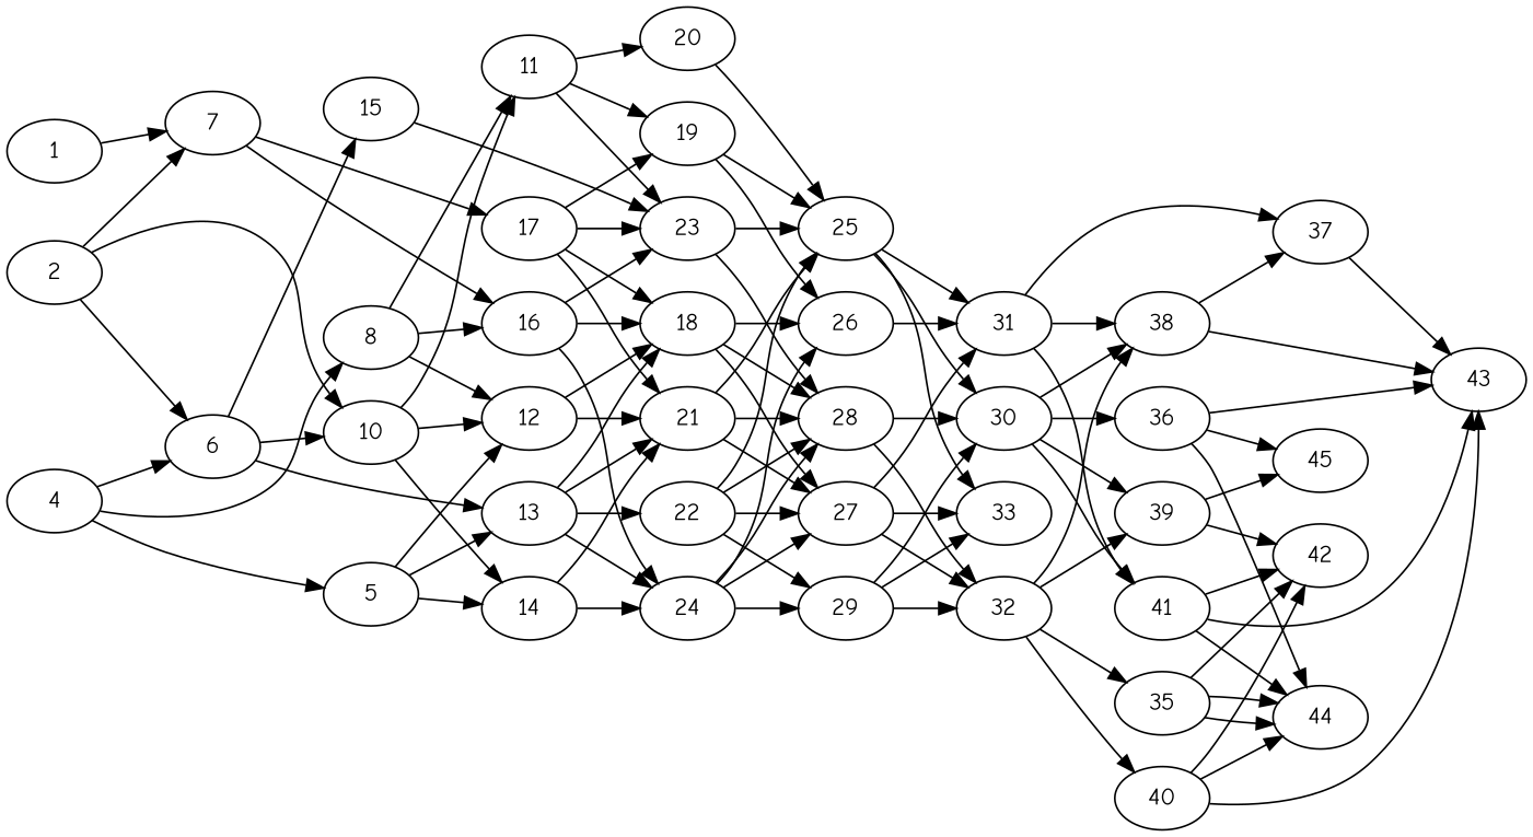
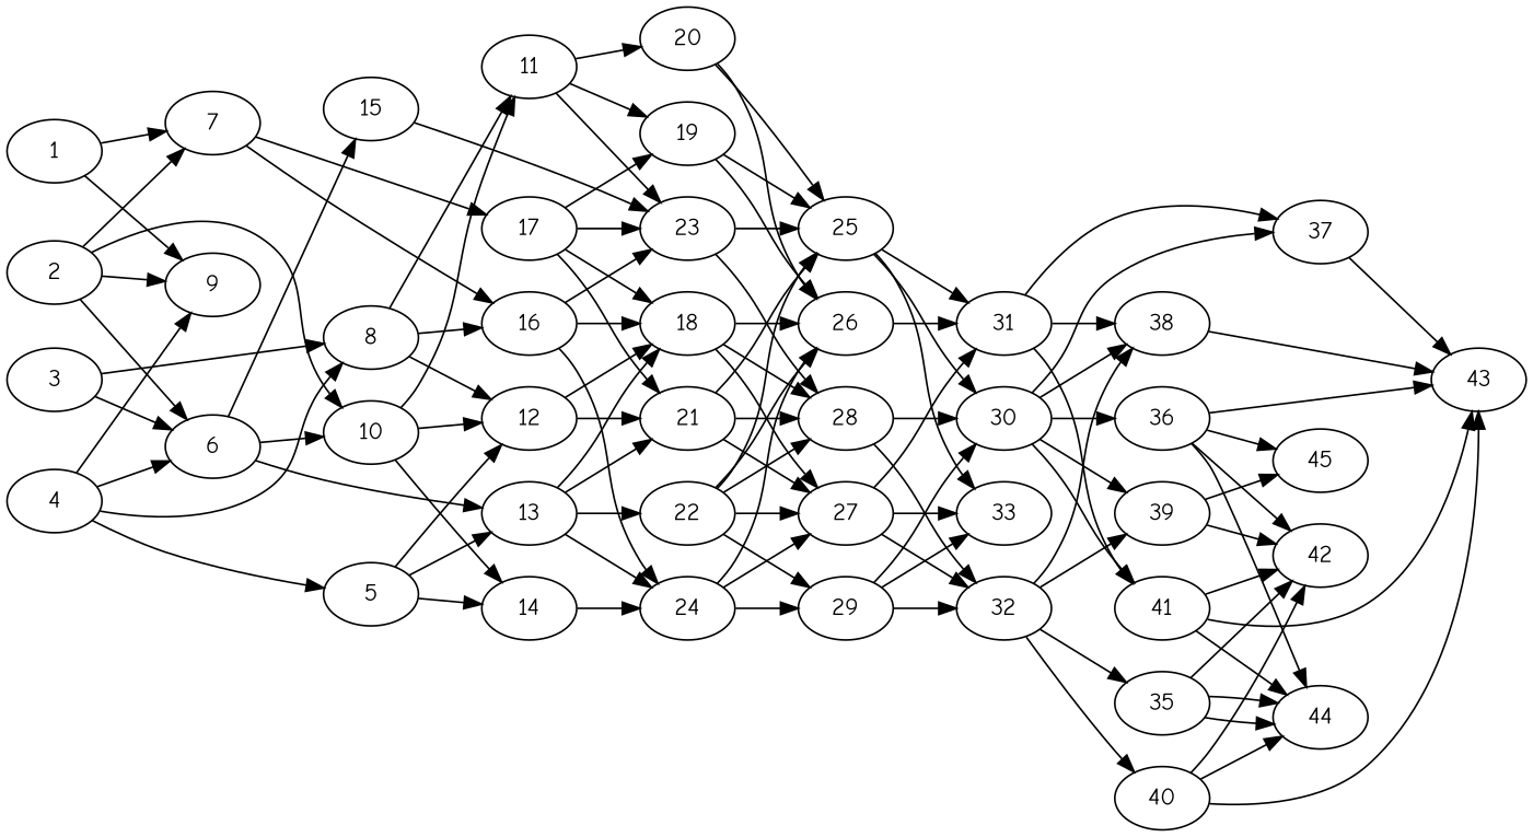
  digraph {
    fontname="Comic Neue"
    rankdir=LR
    node [alpha=0.17 fontname="Comic Neue"]
    edge [fontname="Comic Neue"]
    1 [expect_size=47771648]
    7 [alpha=0.14 expect_size=32435200]
+   9 [alpha=0.16 expect_size=27226112]
    16 [alpha=0.15 expect_size=22288384]
    17 [alpha=0.15 expect_size=16041984]
    18 [alpha=0.13 expect_size=49374208]
    24 [alpha=0.07 expect_size=34899968]
    23 [alpha=0.07 expect_size=34479104]
    21 [alpha=0.03 expect_size=23933952]
    19 [alpha=0.06 expect_size=44505088]
    2 [alpha=0.07 expect_size=48368640]
    6 [expect_size=16046080]
    10 [alpha=0.15 expect_size=49556480]
    13 [alpha=0.00 expect_size=52249600]
    15 [alpha=0.11 expect_size=41954304]
    12 [expect_size=34886656]
    14 [alpha=0.05 expect_size=24749056]
    11 [alpha=0.08 expect_size=41441280]
    22 [alpha=0.19 expect_size=42728448]
    20 [alpha=0.06 expect_size=35729408]
+   3 [alpha=0.08 expect_size=33688576]
    8 [alpha=0.18 expect_size=46908416]
    4 [alpha=0.07 expect_size=33474560]
    5 [alpha=0.12 expect_size=29208576]
    26 [alpha=0.11 expect_size=24980480]
    28 [alpha=0.01 expect_size=48065536]
    27 [expect_size=12596224]
    25 [expect_size=45973504]
    29 [alpha=0.14 expect_size=30866432]
    31 [alpha=0.13 expect_size=11134976]
    33 [alpha=0.12 expect_size=15728640]
    30 [alpha=0.06 expect_size=45197312]
    32 [alpha=0.13 expect_size=18394112]
    37 [alpha=0.10 expect_size=17707008]
    38 [alpha=0.04 expect_size=10977280]
    41 [alpha=0.10 expect_size=12447744]
    39 [alpha=0.15 expect_size=13072384]
    35 [alpha=0.04 expect_size=47008768]
    40 [alpha=0.18 expect_size=45977600]
    36 [alpha=0.15 expect_size=38781952]
    42 [expect_size=43053056]
    44 [alpha=0.09 expect_size=7941120]
    43 [expect_size=25882624]
    45 [alpha=0.19 expect_size=8737792]
    1 -> 7
+   1 -> 9
    7 -> 16
    7 -> 17
    16 -> 18
    16 -> 24
    16 -> 23
    17 -> 18
    17 -> 23
    17 -> 21
    17 -> 19
    18 -> 26
    18 -> 28
    18 -> 27
    24 -> 26
-   24 -> 28
    24 -> 27
    24 -> 29
    23 -> 28
    23 -> 25
    21 -> 28
    21 -> 27
    21 -> 25
    19 -> 26
    19 -> 25
    2 -> 7
+   2 -> 9
    2 -> 6
    2 -> 10
    6 -> 10
    6 -> 13
    6 -> 15
    10 -> 12
    10 -> 14
    10 -> 11
    13 -> 18
    13 -> 24
    13 -> 21
    13 -> 22
    15 -> 23
    12 -> 18
    12 -> 21
    14 -> 24
-   14 -> 21
    11 -> 23
    11 -> 19
    11 -> 20
+   22 -> 26
    22 -> 28
    22 -> 27
    22 -> 25
    22 -> 29
+   20 -> 26
    20 -> 25
+   3 -> 6
+   3 -> 8
    8 -> 16
    8 -> 12
    8 -> 11
+   4 -> 9
    4 -> 6
    4 -> 8
    4 -> 5
    5 -> 13
    5 -> 12
    5 -> 14
    26 -> 31
    28 -> 30
    28 -> 32
    27 -> 31
    27 -> 33
    27 -> 32
    25 -> 31
    25 -> 33
    25 -> 30
    29 -> 33
    29 -> 30
    29 -> 32
    31 -> 37
    31 -> 38
    31 -> 41
-   38 -> 37
+   30 -> 37
    30 -> 38
    30 -> 41
    30 -> 39
    30 -> 36
    32 -> 38
    32 -> 39
    32 -> 35
    32 -> 40
    37 -> 43
    38 -> 43
    41 -> 42
    41 -> 44
    41 -> 43
    39 -> 42
    39 -> 45
    35 -> 42
    35 -> 44
    35 -> 44
    40 -> 42
    40 -> 44
    40 -> 43
+   36 -> 42
    36 -> 44
    36 -> 43
    36 -> 45
  }
